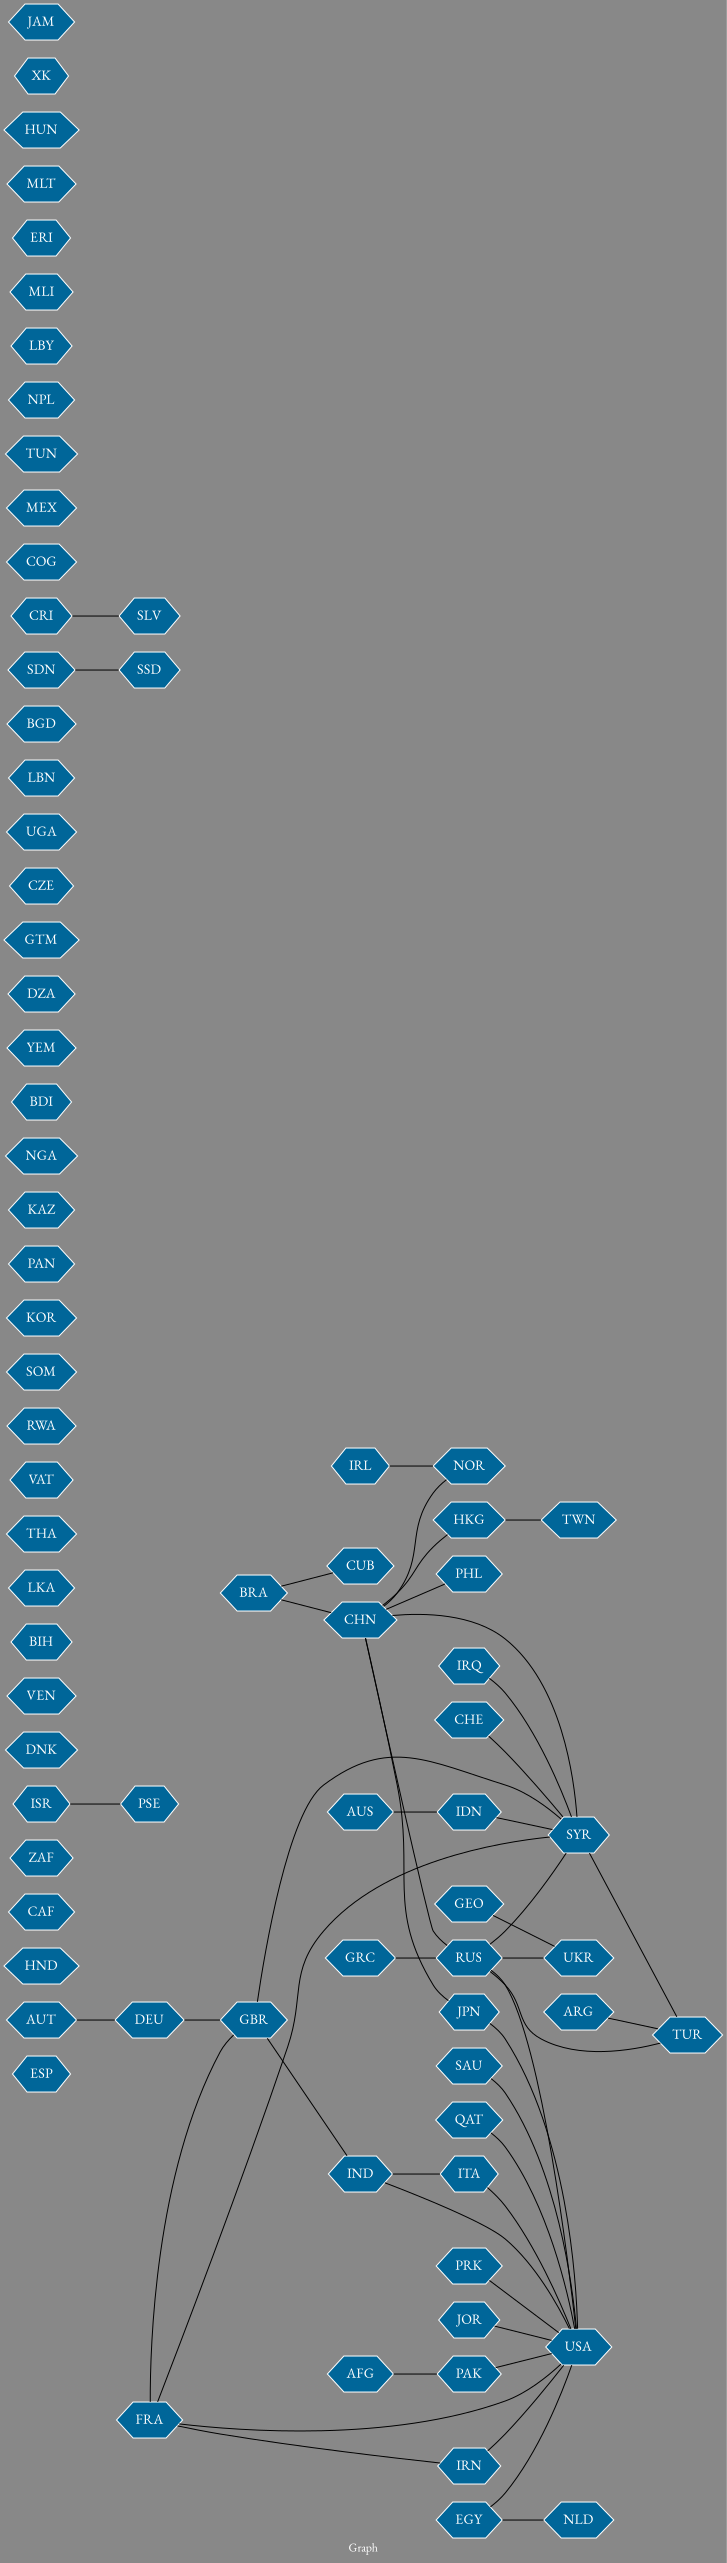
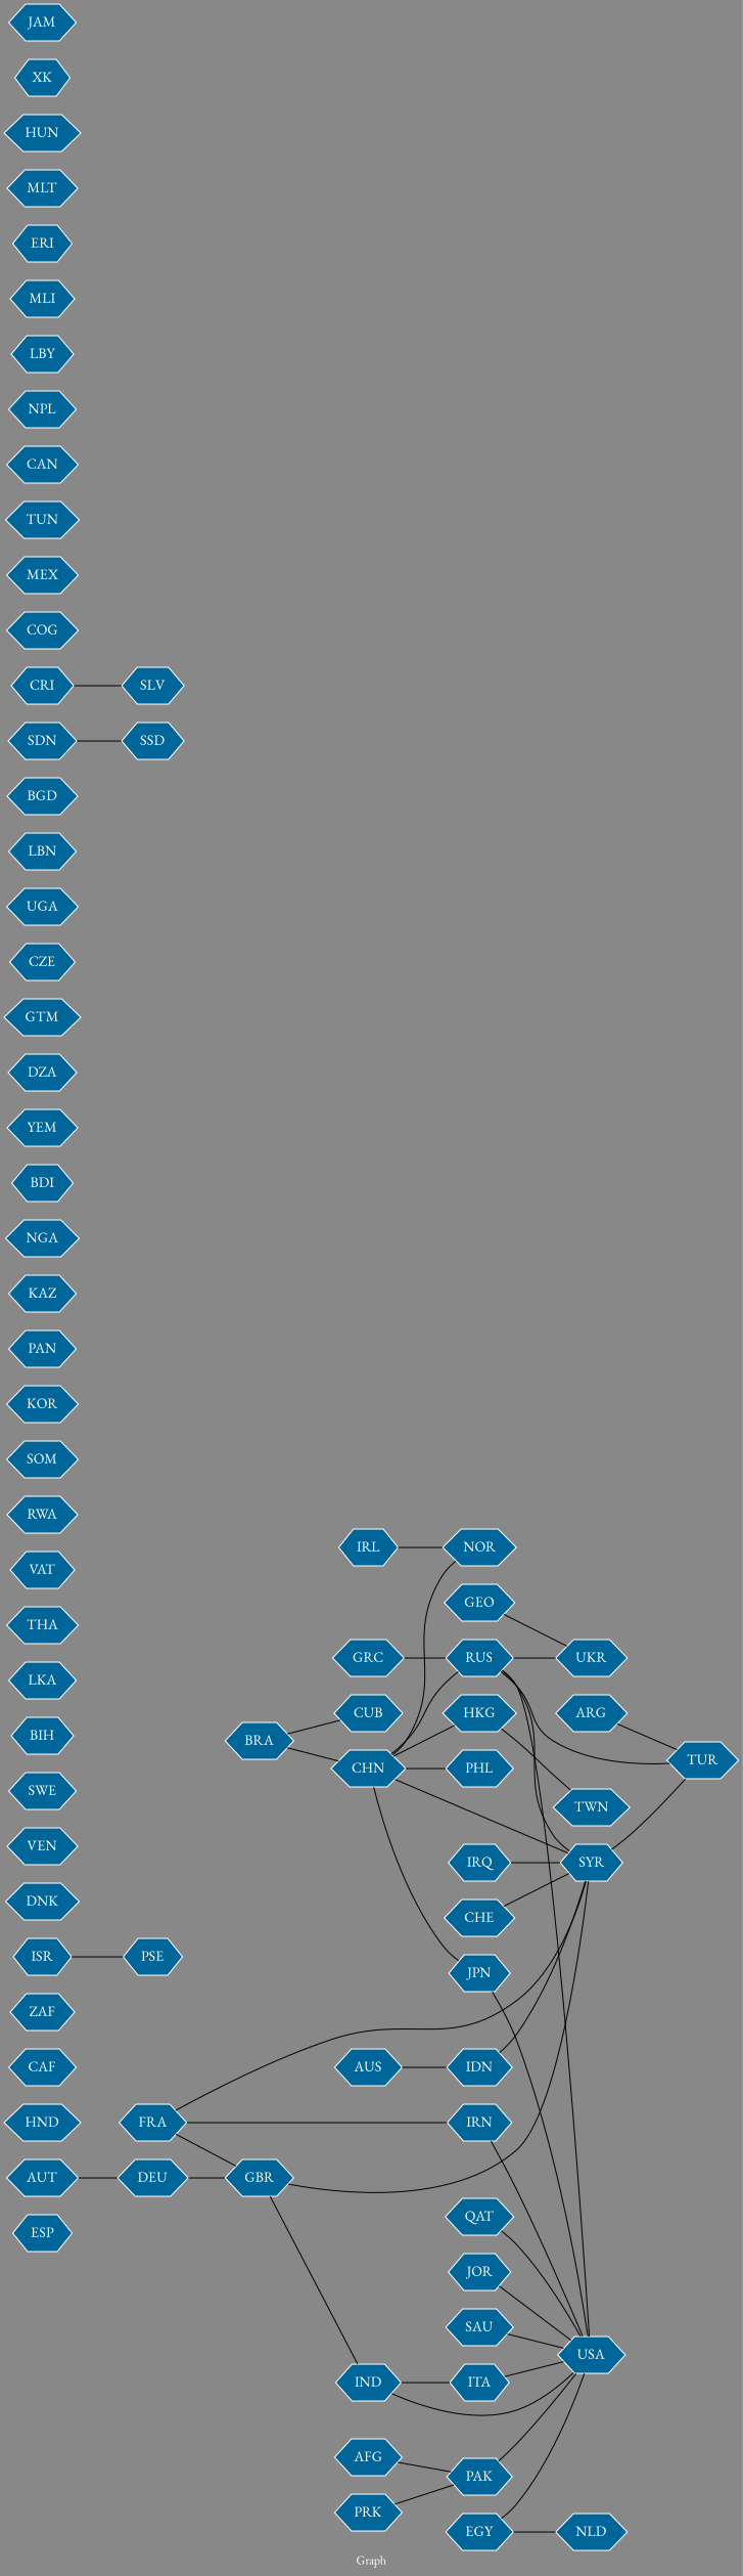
  graph {
    bgcolor="#888888"
    fontcolor=white
    fontname="EB Garamond"
    fontsize=12
    label="Graph"
    rankdir=LR
    node [color=white fillcolor="#006699" fontcolor=white fontname="EB Garamond" shape=hexagon style=filled]
    edge [arrowhead=open color=black fontcolor=white fontname="EB Garamond" fontsize=12 weight=1]
    n1 [label=ESP]
    n2 [label=RUS]
    n3 [label=UKR]
    n4 [label=SYR]
    n5 [label=USA]
    n6 [label=TUR]
    n7 [label=DEU]
    n8 [label=GBR]
    n9 [label=IND]
    n10 [label=HND]
    n11 [label=ITA]
    n12 [label=CHN]
    n13 [label=JPN]
    n14 [label=PHL]
    n15 [label=NOR]
    n16 [label=HKG]
    n17 [label=TWN]
    n18 [label=IDN]
    n19 [label=CAF]
    n20 [label=ZAF]
    n21 [label=FRA]
    n22 [label=IRN]
    n23 [label=ISR]
    n24 [label=PSE]
    n25 [label=DNK]
    n26 [label=PRK]
    n27 [label=VEN]
+   n28 [label=SWE]
    n29 [label=IRQ]
    n30 [label=PAK]
    n31 [label=EGY]
    n32 [label=NLD]
    n33 [label=BIH]
    n34 [label=LKA]
    n35 [label=THA]
    n36 [label=CUB]
    n37 [label=VAT]
    n38 [label=RWA]
    n39 [label=SOM]
    n40 [label=KOR]
    n41 [label=ARG]
    n42 [label=AFG]
    n43 [label=CHE]
    n44 [label=PAN]
    n45 [label=KAZ]
    n46 [label=NGA]
    n47 [label=BDI]
    n48 [label=JOR]
    n49 [label=YEM]
    n50 [label=DZA]
    n51 [label=GTM]
    n52 [label=GEO]
    n53 [label=CZE]
    n54 [label=AUT]
    n55 [label=UGA]
    n56 [label=SAU]
    n57 [label=LBN]
    n58 [label=GRC]
    n59 [label=IRL]
    n60 [label=BRA]
    n61 [label=BGD]
    n62 [label=SSD]
    n63 [label=SDN]
    n64 [label=SLV]
    n65 [label=CRI]
    n66 [label=QAT]
    n67 [label=COG]
    n68 [label=AUS]
    n69 [label=MEX]
    n70 [label=TUN]
+   n71 [label=CAN]
    n72 [label=NPL]
    n73 [label=LBY]
    n74 [label=MLI]
    n75 [label=ERI]
    n76 [label=MLT]
    n77 [label=HUN]
    n78 [label=XK]
    n79 [label=JAM]
    n2 -- n3 [weight=17]
    n2 -- n4 [weight=6]
    n2 -- n5 [weight=3]
    n2 -- n6 [weight=2]
    n4 -- n6
    n7 -- n8 [weight=5]
    n8 -- n4
    n8 -- n9 [weight=2]
    n9 -- n5 [weight=2]
    n9 -- n11
    n11 -- n5 [weight=4]
    n12 -- n2 [weight=2]
    n12 -- n4 [weight=2]
    n12 -- n13 [weight=3]
    n12 -- n14 [weight=3]
    n12 -- n15
    n12 -- n16 [weight=2]
    n13 -- n5
    n16 -- n17
    n18 -- n4
    n21 -- n4
-   n21 -- n5 [weight=7]
    n21 -- n8 [weight=2]
    n21 -- n22
    n22 -- n5 [weight=3]
    n23 -- n24 [weight=9]
-   n26 -- n5
+   n26 -- n30
    n29 -- n4 [weight=2]
    n30 -- n5 [weight=2]
    n31 -- n5 [weight=2]
    n31 -- n32 [weight=2]
    n41 -- n6
    n42 -- n30
    n43 -- n4 [weight=2]
    n48 -- n5
    n52 -- n3
    n54 -- n7
    n56 -- n5
    n58 -- n2
    n59 -- n15
    n60 -- n12
    n60 -- n36
    n63 -- n62 [weight=2]
    n65 -- n64 [weight=4]
    n66 -- n5
    n68 -- n18
  }
